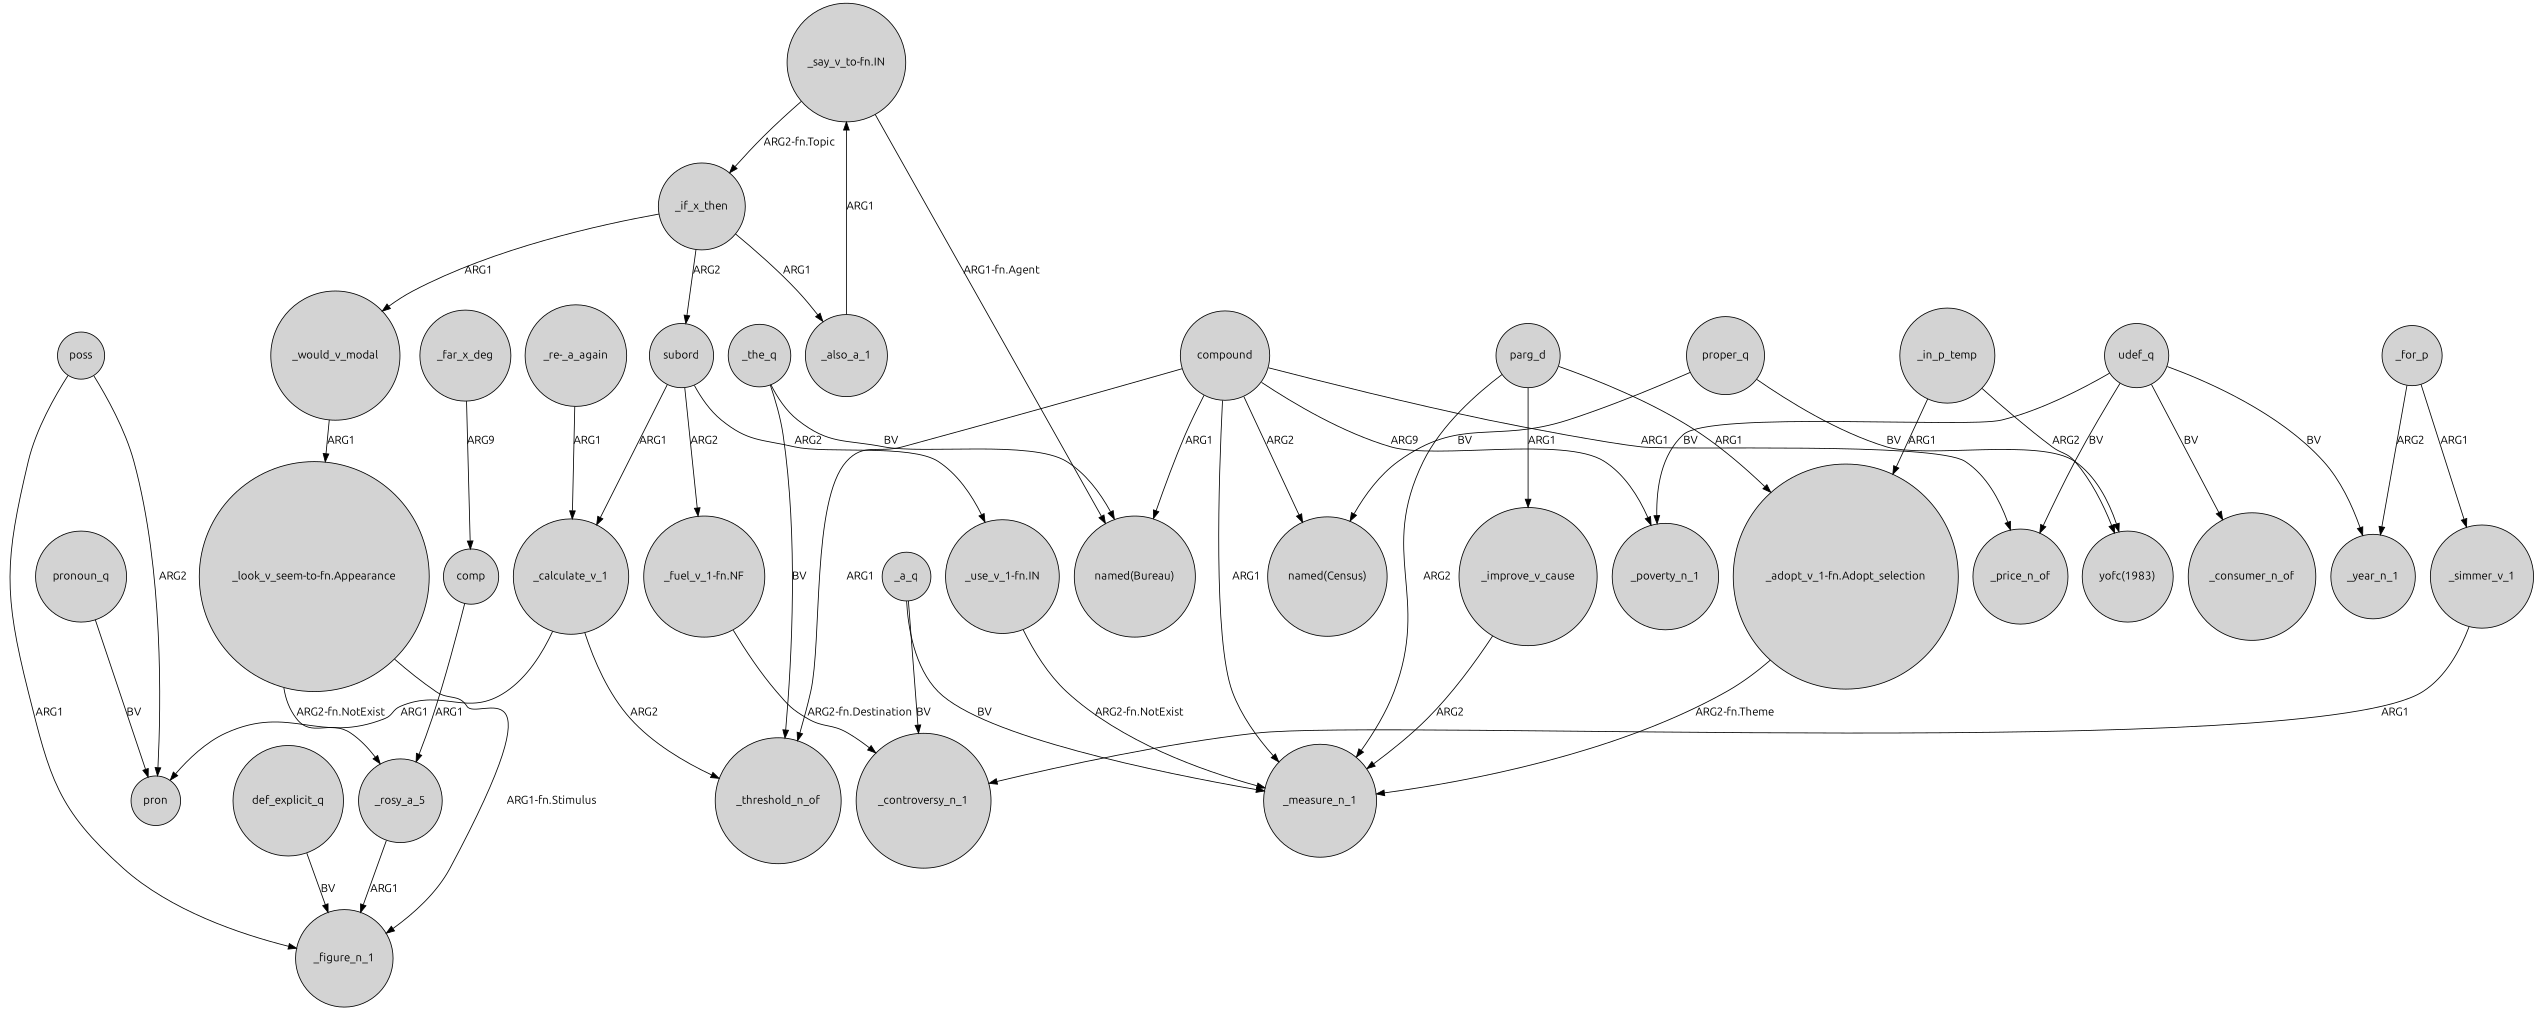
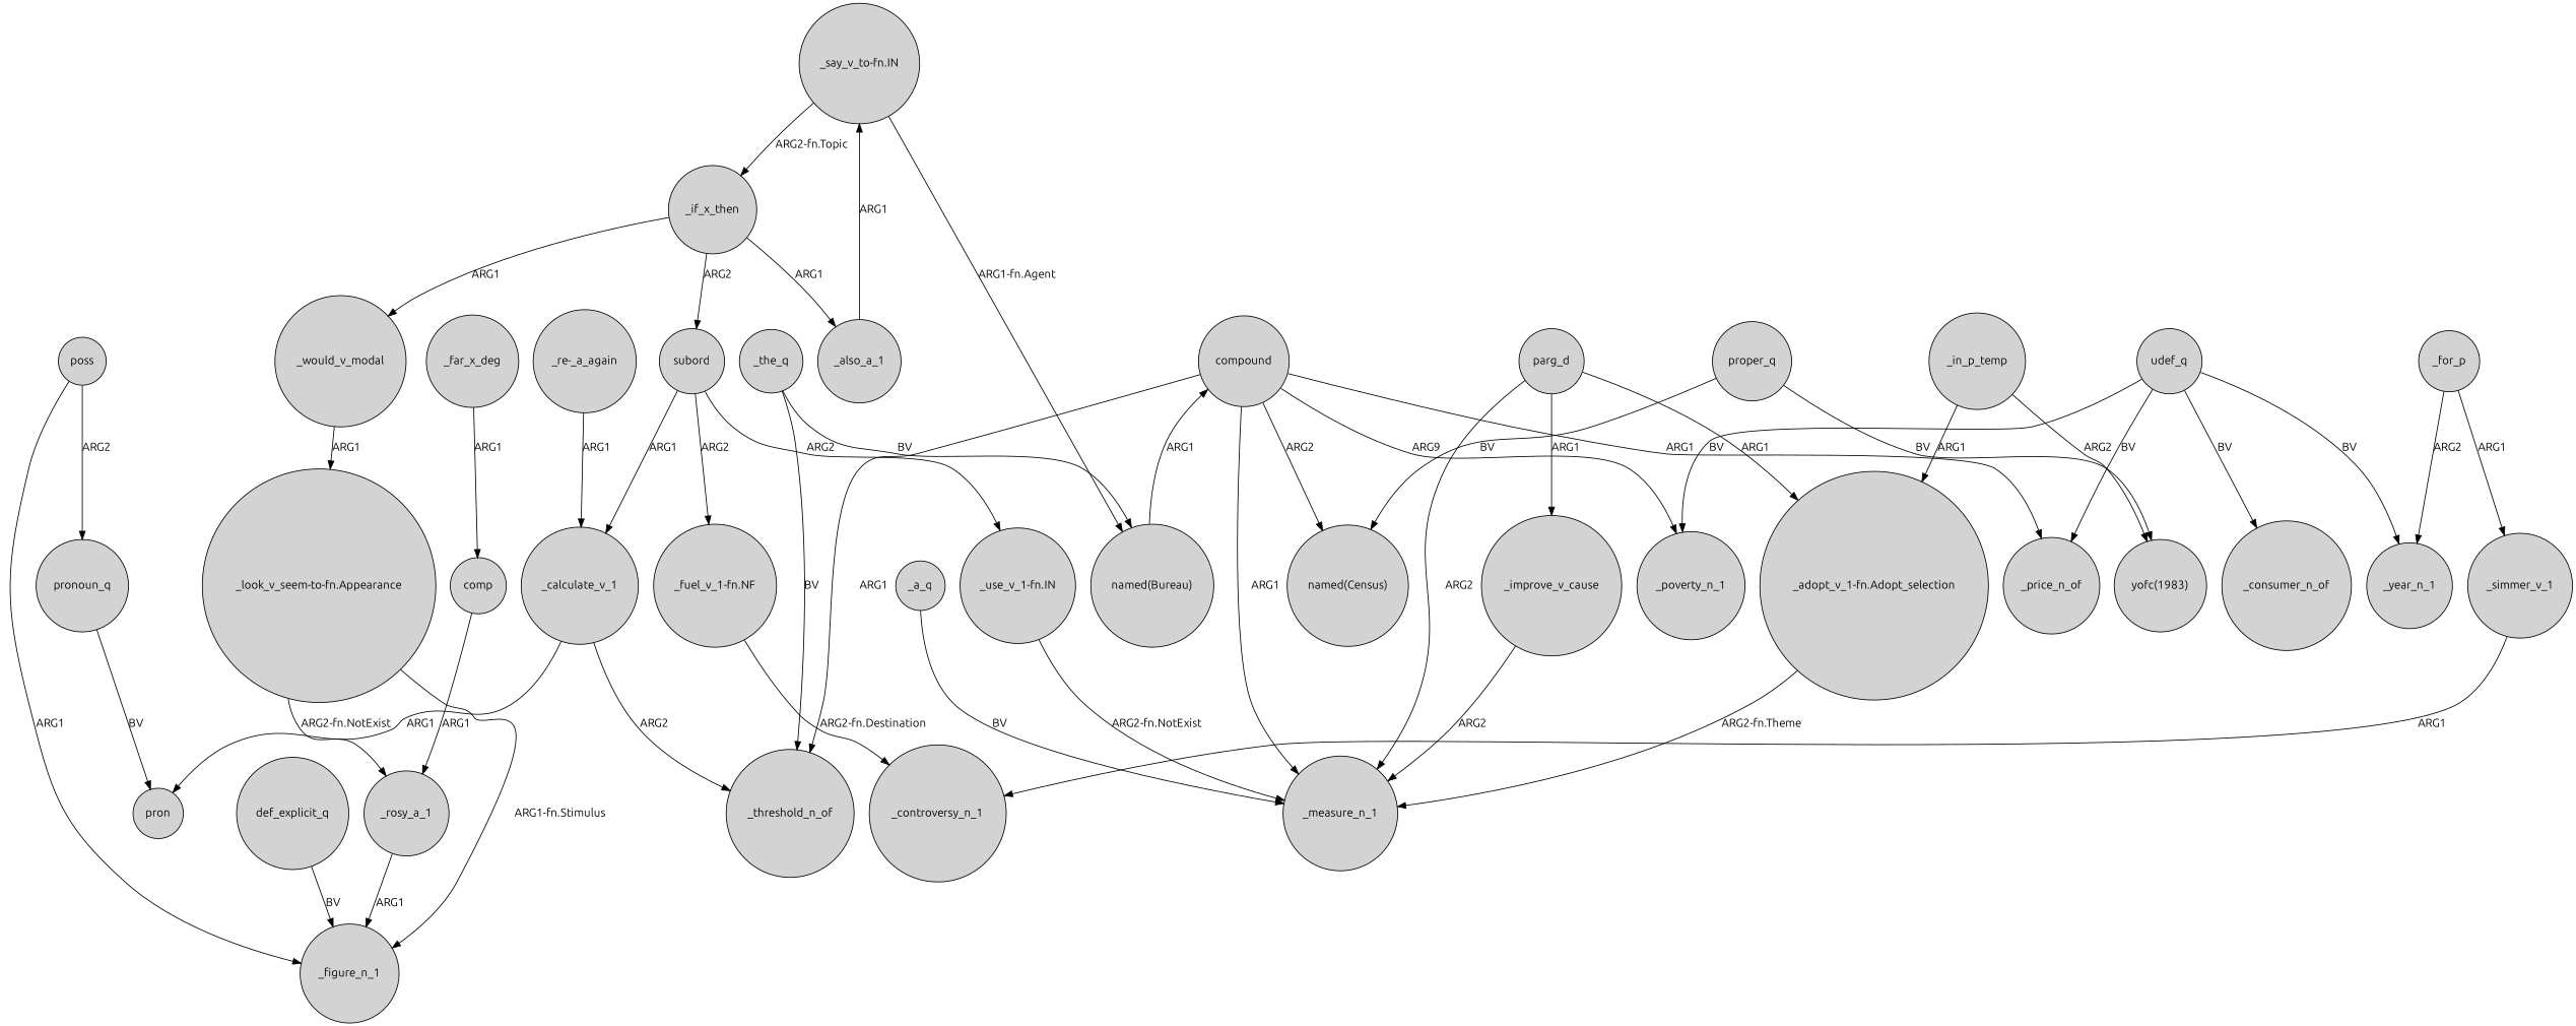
  digraph {
    fontname=Ubuntu
    node [fontname=Ubuntu shape=circle style=filled]
    edge [fontname=Ubuntu]
    _would_v_modal
    "_look_v_seem-to-fn.Appearance"
    _figure_n_1
-   _rosy_a_1 [label=_rosy_a_5]
+   _rosy_a_1
    def_explicit_q
    _simmer_v_1
    _controversy_n_1
    _also_a_1
    "_say_v_to-fn.IN"
    _if_x_then
    "named(Bureau)"
    subord
    _calculate_v_1
    "_use_v_1-fn.IN"
    "_fuel_v_1-fn.NF"
    udef_q
    _price_n_of
    _year_n_1
    _poverty_n_1
    _consumer_n_of
    _for_p
    poss
    pron
    compound
    _threshold_n_of
    _measure_n_1
    "named(Census)"
    "_re-_a_again"
    _improve_v_cause
    comp
    proper_q
    "yofc(1983)"
    _a_q
    pronoun_q
    _the_q
    parg_d
    "_adopt_v_1-fn.Adopt_selection"
    _far_x_deg
    _in_p_temp
    _would_v_modal -> "_look_v_seem-to-fn.Appearance" [label=ARG1]
    "_look_v_seem-to-fn.Appearance" -> _figure_n_1 [label="ARG1-fn.Stimulus"]
    "_look_v_seem-to-fn.Appearance" -> _rosy_a_1 [label="ARG2-fn.NotExist"]
    _rosy_a_1 -> _figure_n_1 [label=ARG1]
    def_explicit_q -> _figure_n_1 [label=BV]
    _simmer_v_1 -> _controversy_n_1 [label=ARG1]
    _also_a_1 -> "_say_v_to-fn.IN" [label=ARG1]
    "_say_v_to-fn.IN" -> _if_x_then [label="ARG2-fn.Topic"]
    "_say_v_to-fn.IN" -> "named(Bureau)" [label="ARG1-fn.Agent"]
    _if_x_then -> _would_v_modal [label=ARG1]
    _if_x_then -> _also_a_1 [label=ARG1]
    _if_x_then -> subord [label=ARG2]
    subord -> _calculate_v_1 [label=ARG1]
    subord -> "_use_v_1-fn.IN" [label=ARG2]
    subord -> "_fuel_v_1-fn.NF" [label=ARG2]
    _calculate_v_1 -> pron [label=ARG1]
    _calculate_v_1 -> _threshold_n_of [label=ARG2]
    "_use_v_1-fn.IN" -> _measure_n_1 [label="ARG2-fn.NotExist"]
    "_fuel_v_1-fn.NF" -> _controversy_n_1 [label="ARG2-fn.Destination"]
    udef_q -> _price_n_of [label=BV]
    udef_q -> _year_n_1 [label=BV]
    udef_q -> _poverty_n_1 [label=BV]
    udef_q -> _consumer_n_of [label=BV]
    _for_p -> _simmer_v_1 [label=ARG1]
    _for_p -> _year_n_1 [label=ARG2]
    poss -> _figure_n_1 [label=ARG1]
-   poss -> pron [label=ARG2]
-   compound -> "named(Bureau)" [label=ARG1]
+   poss -> pronoun_q [label=ARG2]
+   "named(Bureau)" -> compound [label=ARG1]
    compound -> _price_n_of [label=ARG1]
    compound -> _poverty_n_1 [label=ARG9]
    compound -> _threshold_n_of [label=ARG1]
    compound -> _measure_n_1 [label=ARG1]
    compound -> "named(Census)" [label=ARG2]
    "_re-_a_again" -> _calculate_v_1 [label=ARG1]
    _improve_v_cause -> _measure_n_1 [label=ARG2]
    comp -> _rosy_a_1 [label=ARG1]
    proper_q -> "named(Census)" [label=BV]
    proper_q -> "yofc(1983)" [label=BV]
-   _a_q -> _controversy_n_1 [label=BV]
    _a_q -> _measure_n_1 [label=BV]
    pronoun_q -> pron [label=BV]
    _the_q -> "named(Bureau)" [label=BV]
    _the_q -> _threshold_n_of [label=BV]
    parg_d -> _measure_n_1 [label=ARG2]
    parg_d -> _improve_v_cause [label=ARG1]
    parg_d -> "_adopt_v_1-fn.Adopt_selection" [label=ARG1]
    "_adopt_v_1-fn.Adopt_selection" -> _measure_n_1 [label="ARG2-fn.Theme"]
-   _far_x_deg -> comp [label=ARG9]
+   _far_x_deg -> comp [label=ARG1]
    _in_p_temp -> "yofc(1983)" [label=ARG2]
    _in_p_temp -> "_adopt_v_1-fn.Adopt_selection" [label=ARG1]
  }
